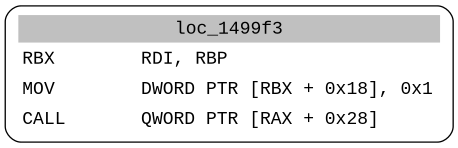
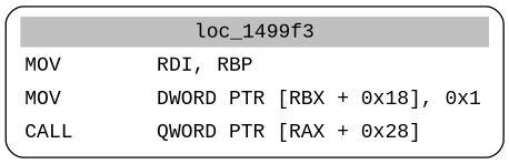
  digraph {
-   n1 [fontname="Courier New" label=<<table border="0" cellborder="0" cellpadding="3"><tr><td align="center" colspan="2" bgcolor="grey">loc_1499f3</td></tr><tr><td align="left">RBX        RDI, RBP</td></tr><tr><td align="left">MOV        DWORD PTR [RBX + 0x18], 0x1</td></tr><tr><td align="left">CALL       QWORD PTR [RAX + 0x28]</td></tr></table>> shape=Mrecord]
+   n1 [fontname="Courier New" label=<<table border="0" cellborder="0" cellpadding="3"><tr><td align="center" colspan="2" bgcolor="grey">loc_1499f3</td></tr><tr><td align="left">MOV        RDI, RBP</td></tr><tr><td align="left">MOV        DWORD PTR [RBX + 0x18], 0x1</td></tr><tr><td align="left">CALL       QWORD PTR [RAX + 0x28]</td></tr></table>> shape=Mrecord]
  }
